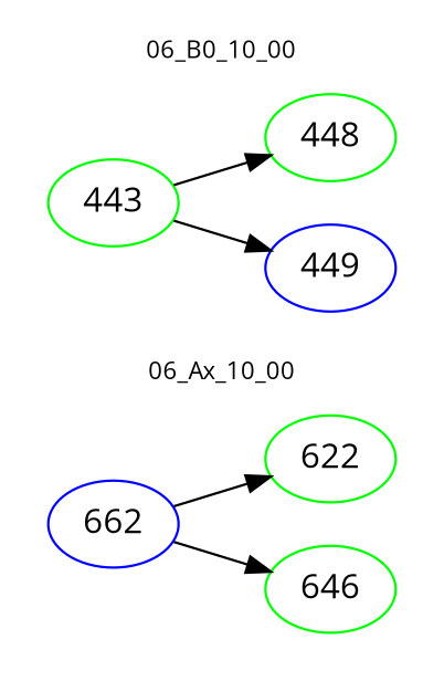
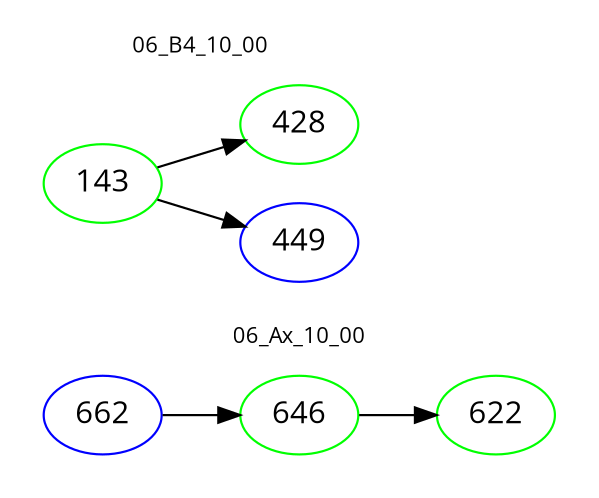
  digraph {
    fontname="Open Sans"
    rankdir=LR
    node [color=green fontname="Open Sans"]
    edge [color=black fontname="Open Sans"]
    n1 [label=646]
    n2 [label=622]
    n3 [color=blue label=662]
-   n4 [label=443]
+   n4 [label=143]
    n5 [color=blue label=449]
-   n6 [label=448]
+   n6 [label=428]
    subgraph cluster_1 {
      color=white
      fontsize=10
      label="06_Ax_10_00"
      n1
      n2
      n3
    }
    subgraph cluster_2 {
      color=white
      fontsize=10
-     label="06_B0_10_00"
+     label="06_B4_10_00"
      n4
      n5
      n6
    }
-   n3 -> n2
+   n1 -> n2
    n3 -> n1
    n4 -> n5
    n4 -> n6
  }
